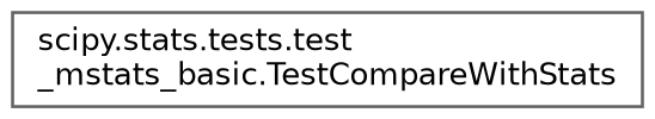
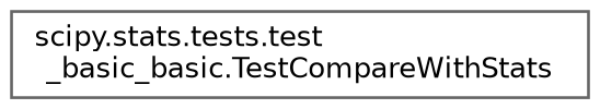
  digraph {
    rankdir=LR
-   n1 [color=grey40 fillcolor=white fontname=Helvetica fontsize=10 height=0.2 label="scipy.stats.tests.test\l_mstats_basic.TestCompareWithStats" shape=box style=filled width=0.4]
+   n1 [color=grey40 fillcolor=white fontname=Helvetica fontsize=10 height=0.2 label="scipy.stats.tests.test\l_basic_basic.TestCompareWithStats" shape=box style=filled width=0.4]
  }
